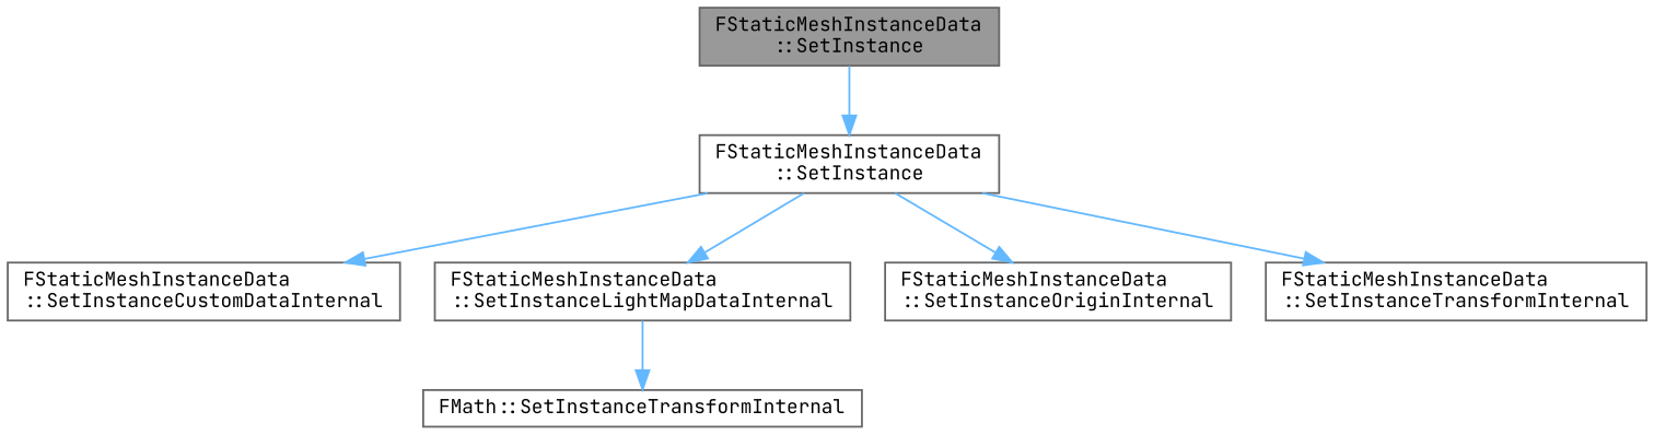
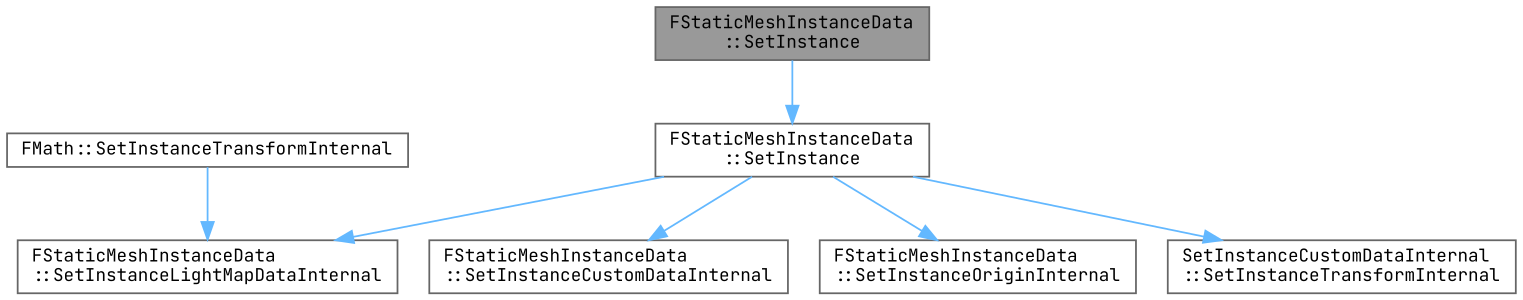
  digraph {
    fontname="JetBrains Mono"
    rankdir=TB
    node [color=grey40 fillcolor=white fontname="JetBrains Mono" fontsize=10 shape=box style=filled]
    edge [color=steelblue1 fontname="JetBrains Mono" fontsize=10 labelfontname=Helvetica labelfontsize=10 style=solid]
    n1 [color=gray40 fillcolor=grey60 fontcolor=black height=0.2 label="FStaticMeshInstanceData\l::SetInstance" width=0.4]
    n2 [height=0.2 label="FStaticMeshInstanceData\l::SetInstance" width=0.4]
    n3 [height=0.2 label="FStaticMeshInstanceData\l::SetInstanceCustomDataInternal" width=0.4]
    n4 [height=0.2 label="FStaticMeshInstanceData\l::SetInstanceLightMapDataInternal" width=0.4]
    n5 [height=0.2 label="FStaticMeshInstanceData\l::SetInstanceOriginInternal" width=0.4]
-   n6 [height=0.2 label="FStaticMeshInstanceData\l::SetInstanceTransformInternal" width=0.4]
+   n6 [height=0.2 label="SetInstanceCustomDataInternal\l::SetInstanceTransformInternal" width=0.4]
    n7 [height=0.2 label="FMath::SetInstanceTransformInternal" width=0.4]
    n1 -> n2
    n2 -> n3
    n2 -> n4
    n2 -> n5
    n2 -> n6
-   n4 -> n7
+   n7 -> n4
  }
